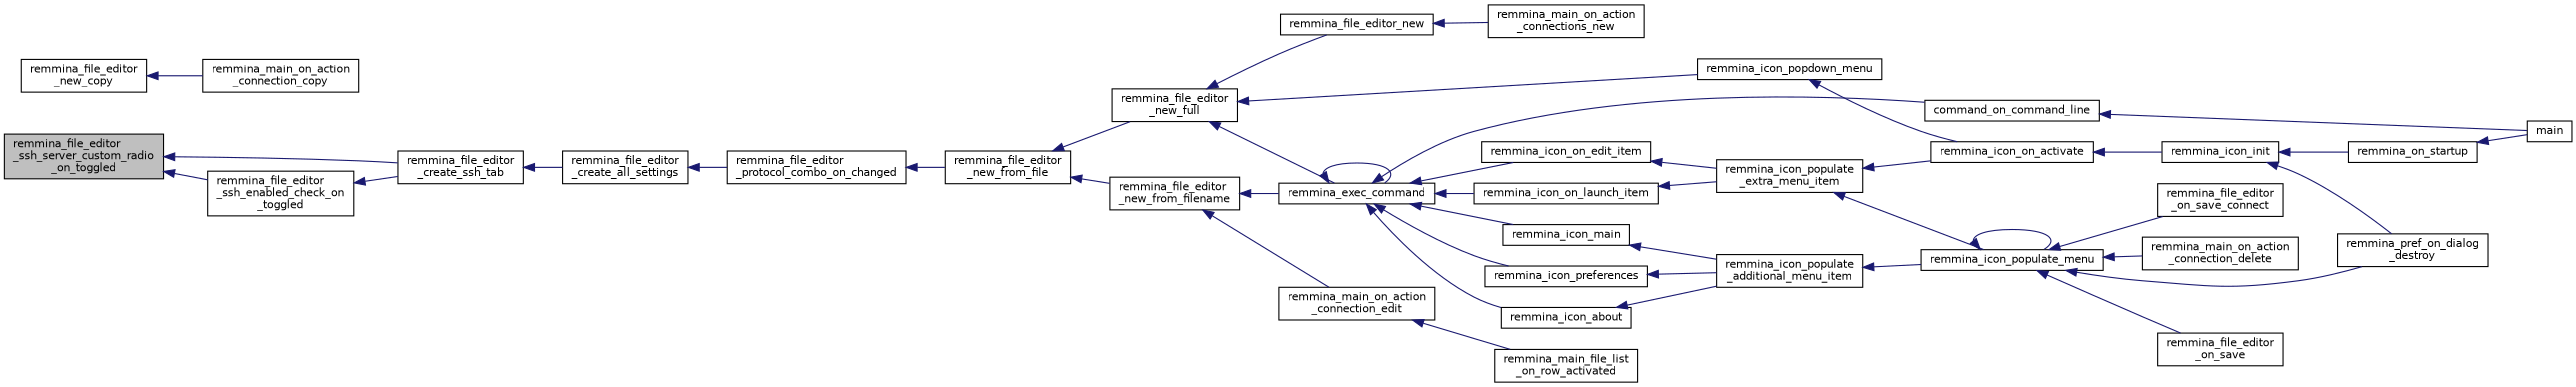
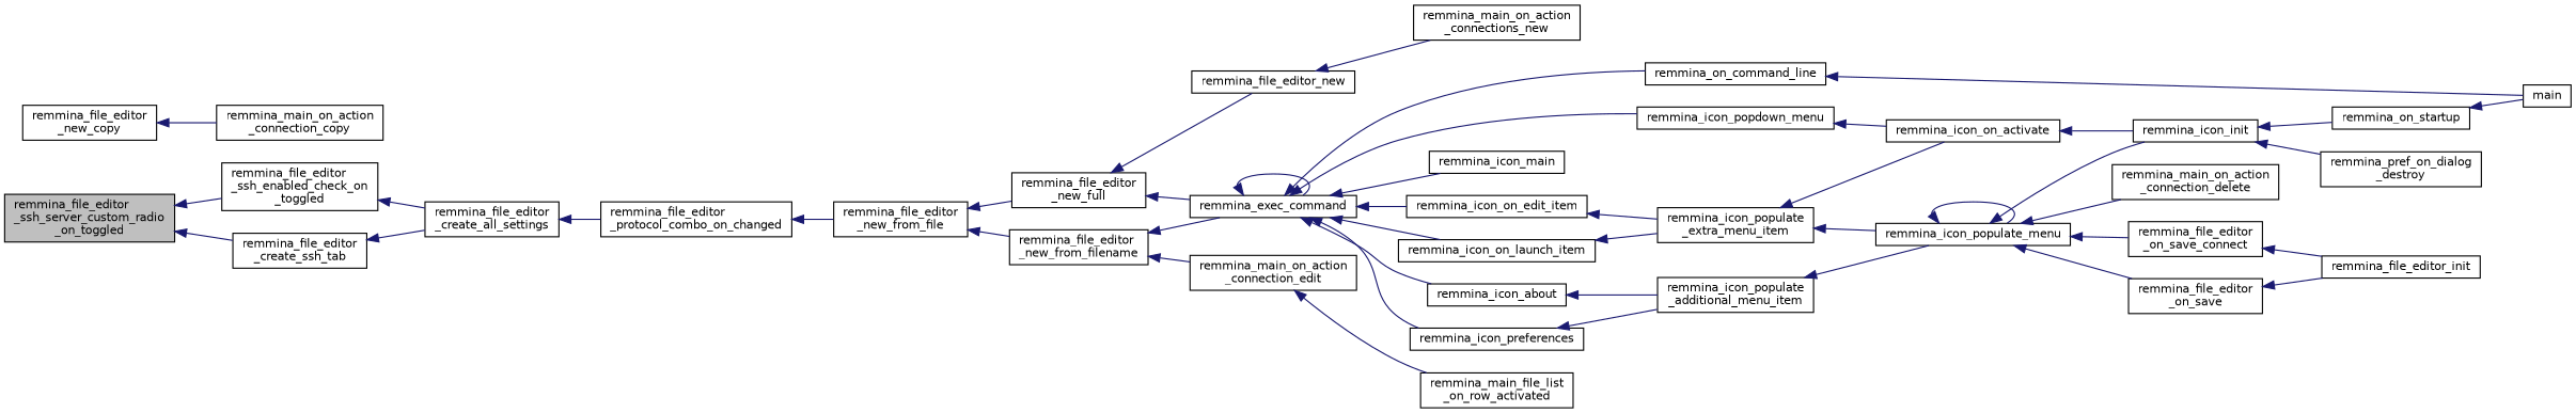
  digraph {
    rankdir=LR
    node [color=black fillcolor=white fontname=Helvetica fontsize=10 shape=record style=filled]
    edge [color=midnightblue dir=back fontname=Helvetica fontsize=10 labelfontname=Helvetica labelfontsize=10 style=solid]
    n1 [fillcolor=grey75 fontcolor=black height=0.2 label="remmina_file_editor\l_ssh_server_custom_radio\l_on_toggled" width=0.4]
    n2 [height=0.2 label="remmina_file_editor\l_ssh_enabled_check_on\l_toggled" width=0.4]
    n3 [height=0.2 label="remmina_file_editor\l_create_ssh_tab" width=0.4]
    n4 [height=0.2 label="remmina_file_editor\l_create_all_settings" width=0.4]
    n5 [height=0.2 label="remmina_file_editor\l_protocol_combo_on_changed" width=0.4]
    n6 [height=0.2 label="remmina_file_editor\l_new_from_file" width=0.4]
    n7 [height=0.2 label="remmina_file_editor\l_new_full" width=0.4]
    n8 [height=0.2 label="remmina_file_editor\l_new_from_filename" width=0.4]
    n9 [height=0.2 label=remmina_exec_command width=0.4]
    n10 [height=0.2 label=remmina_file_editor_new width=0.4]
    n11 [height=0.2 label="remmina_file_editor\l_new_copy" width=0.4]
    n12 [height=0.2 label="remmina_main_on_action\l_connection_copy" width=0.4]
    n13 [height=0.2 label="remmina_main_on_action\l_connection_edit" width=0.4]
-   n14 [height=0.2 label=command_on_command_line width=0.4]
+   n14 [height=0.2 label=remmina_on_command_line width=0.4]
    n15 [height=0.2 label=remmina_icon_main width=0.4]
    n16 [height=0.2 label=remmina_icon_preferences width=0.4]
    n17 [height=0.2 label=remmina_icon_about width=0.4]
    n18 [height=0.2 label=remmina_icon_on_launch_item width=0.4]
    n19 [height=0.2 label=remmina_icon_on_edit_item width=0.4]
    n20 [height=0.2 label=remmina_icon_popdown_menu width=0.4]
    n21 [height=0.2 label="remmina_main_on_action\l_connections_new" width=0.4]
    n22 [height=0.2 label=main width=0.4]
    n23 [height=0.2 label="remmina_icon_populate\l_additional_menu_item" width=0.4]
    n24 [height=0.2 label="remmina_icon_populate\l_extra_menu_item" width=0.4]
    n25 [height=0.2 label=remmina_icon_on_activate width=0.4]
    n26 [height=0.2 label=remmina_icon_populate_menu width=0.4]
    n27 [height=0.2 label="remmina_file_editor\l_on_save" width=0.4]
    n28 [height=0.2 label="remmina_file_editor\l_on_save_connect" width=0.4]
    n29 [height=0.2 label=remmina_icon_init width=0.4]
    n30 [height=0.2 label="remmina_main_on_action\l_connection_delete" width=0.4]
+   n31 [height=0.2 label=remmina_file_editor_init width=0.4]
    n32 [height=0.2 label=remmina_on_startup width=0.4]
    n33 [height=0.2 label="remmina_pref_on_dialog\l_destroy" width=0.4]
    n34 [height=0.2 label="remmina_main_file_list\l_on_row_activated" width=0.4]
    n1 -> n2
    n1 -> n3
-   n2 -> n3
+   n2 -> n4
    n3 -> n4
    n4 -> n5
    n5 -> n6
    n6 -> n7
    n6 -> n8
    n7 -> n9
    n7 -> n10
    n8 -> n9
    n8 -> n13
    n9 -> n9
    n9 -> n14
    n9 -> n15
    n9 -> n16
    n9 -> n17
    n9 -> n18
    n9 -> n19
-   n7 -> n20
+   n9 -> n20
    n10 -> n21
    n11 -> n12
    n13 -> n34
    n14 -> n22
-   n15 -> n23
    n16 -> n23
    n17 -> n23
    n18 -> n24
    n19 -> n24
    n20 -> n25
    n23 -> n26
    n24 -> n25
    n24 -> n26
    n25 -> n29
    n26 -> n26
    n26 -> n27
    n26 -> n28
-   n26 -> n33
+   n26 -> n29
    n26 -> n30
+   n27 -> n31
+   n28 -> n31
    n29 -> n32
    n29 -> n33
    n32 -> n22
  }
